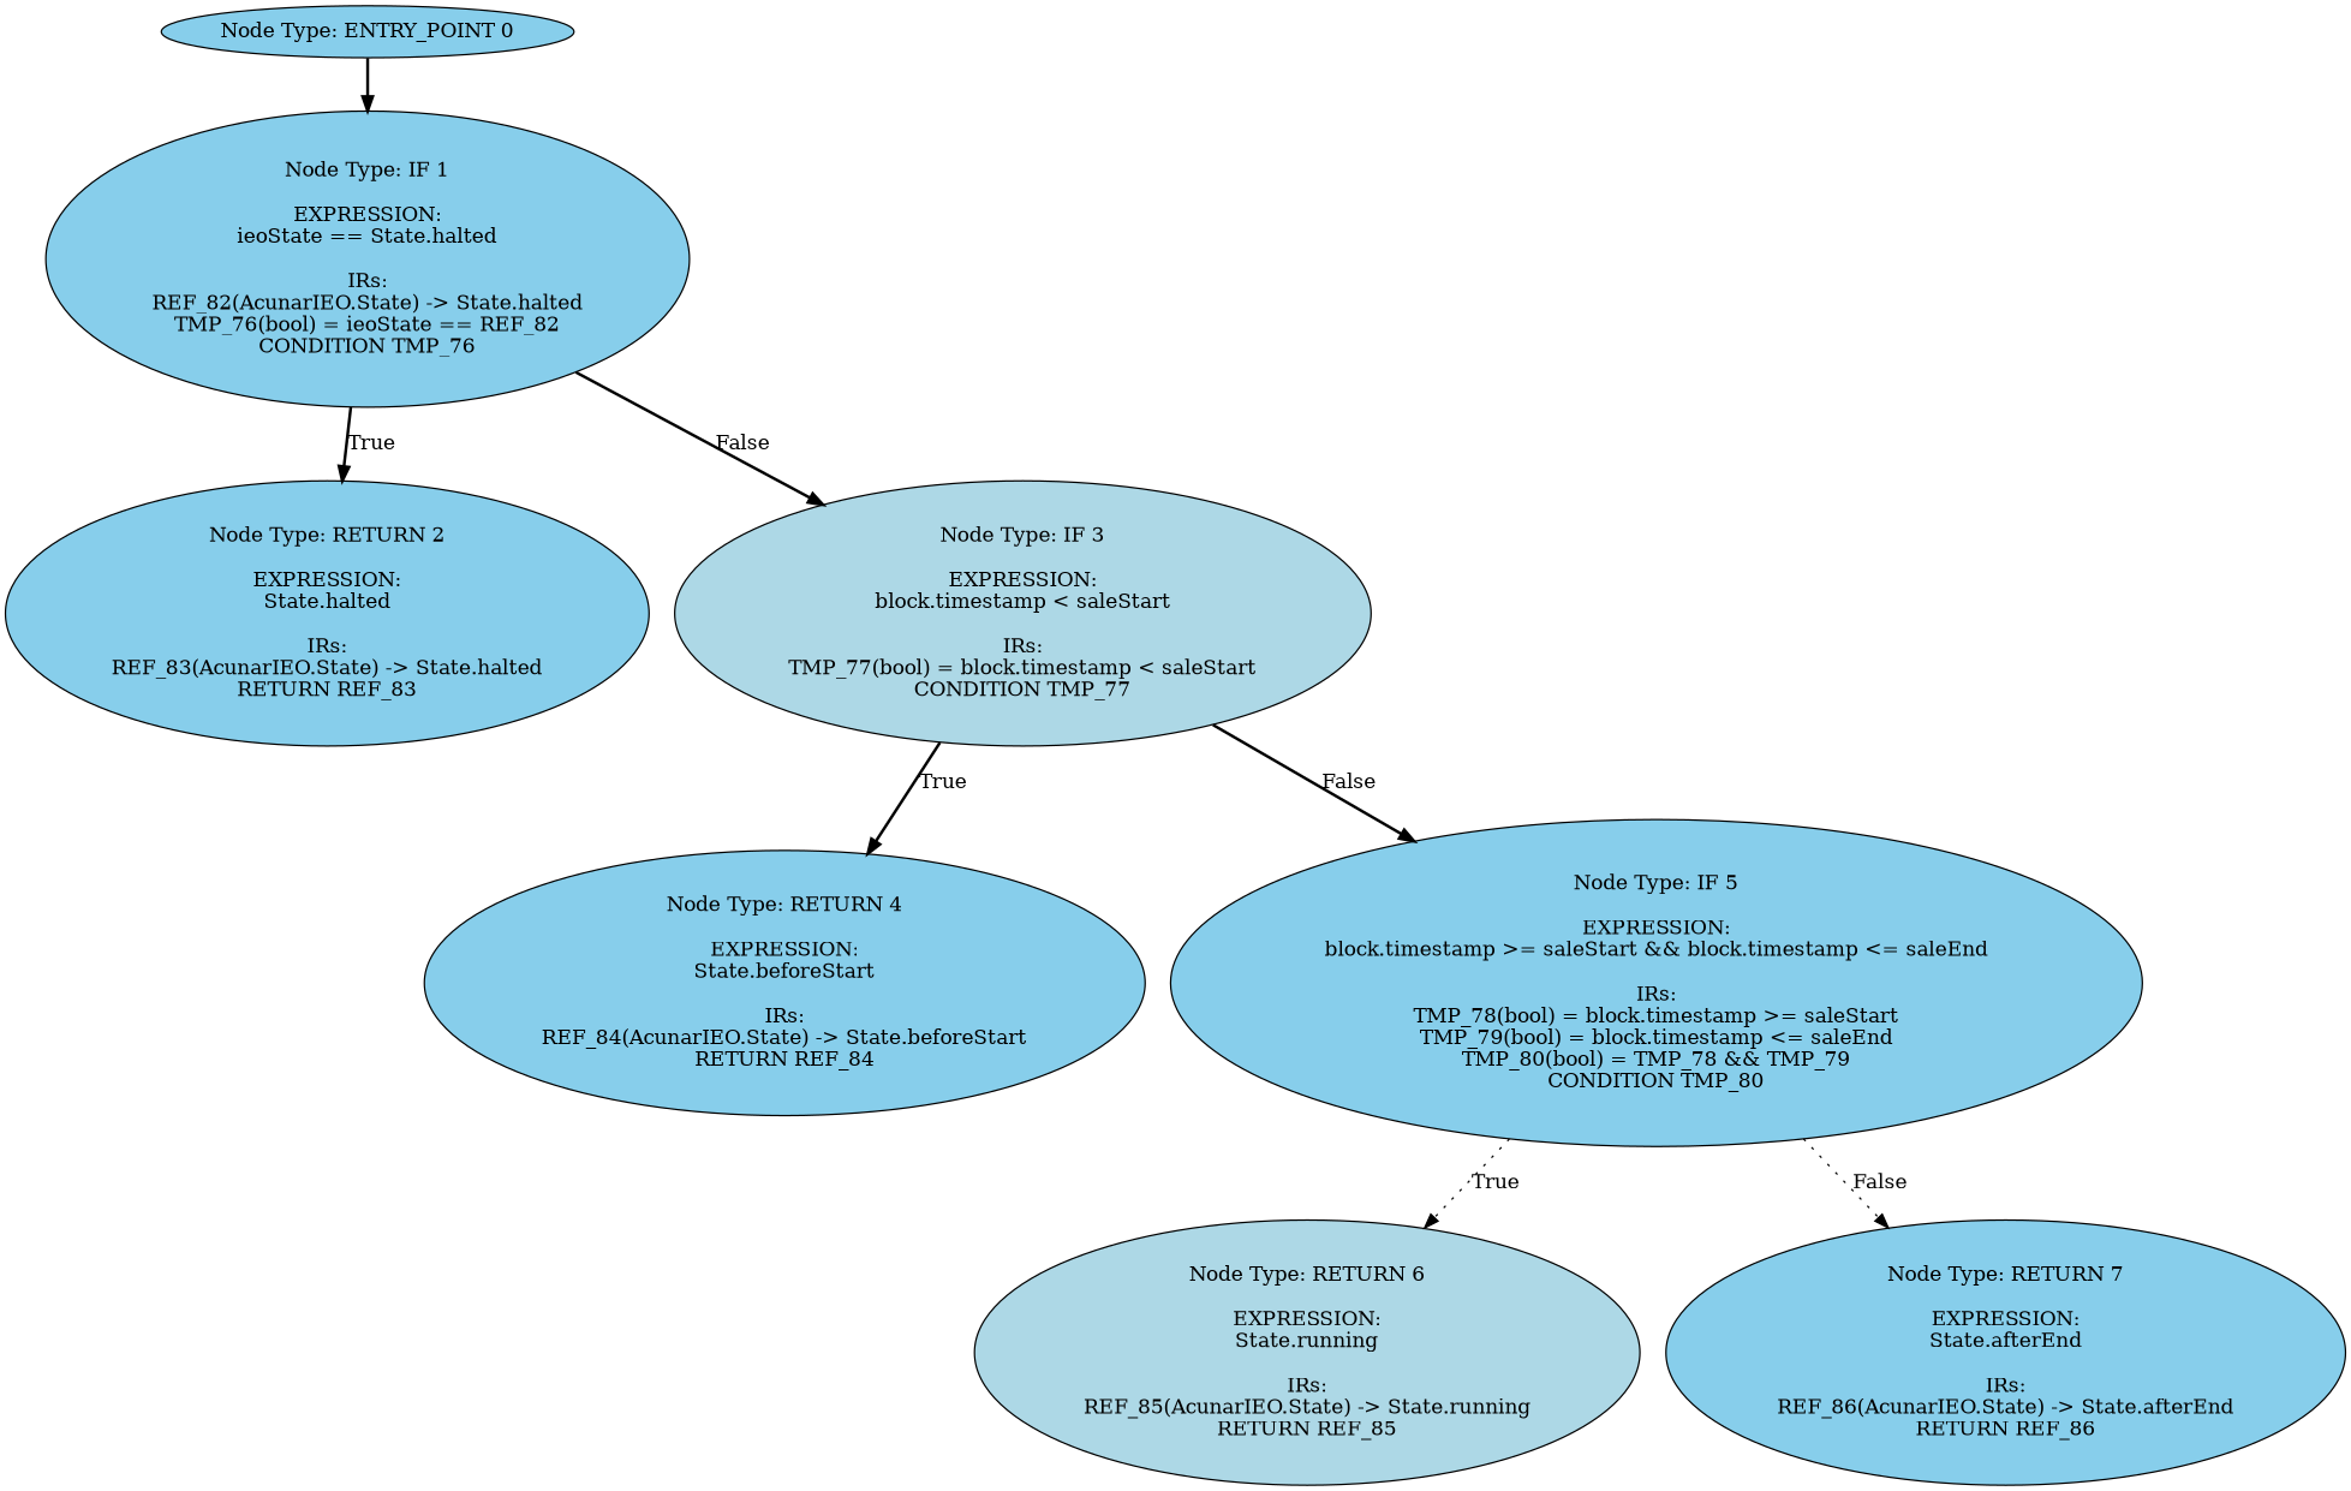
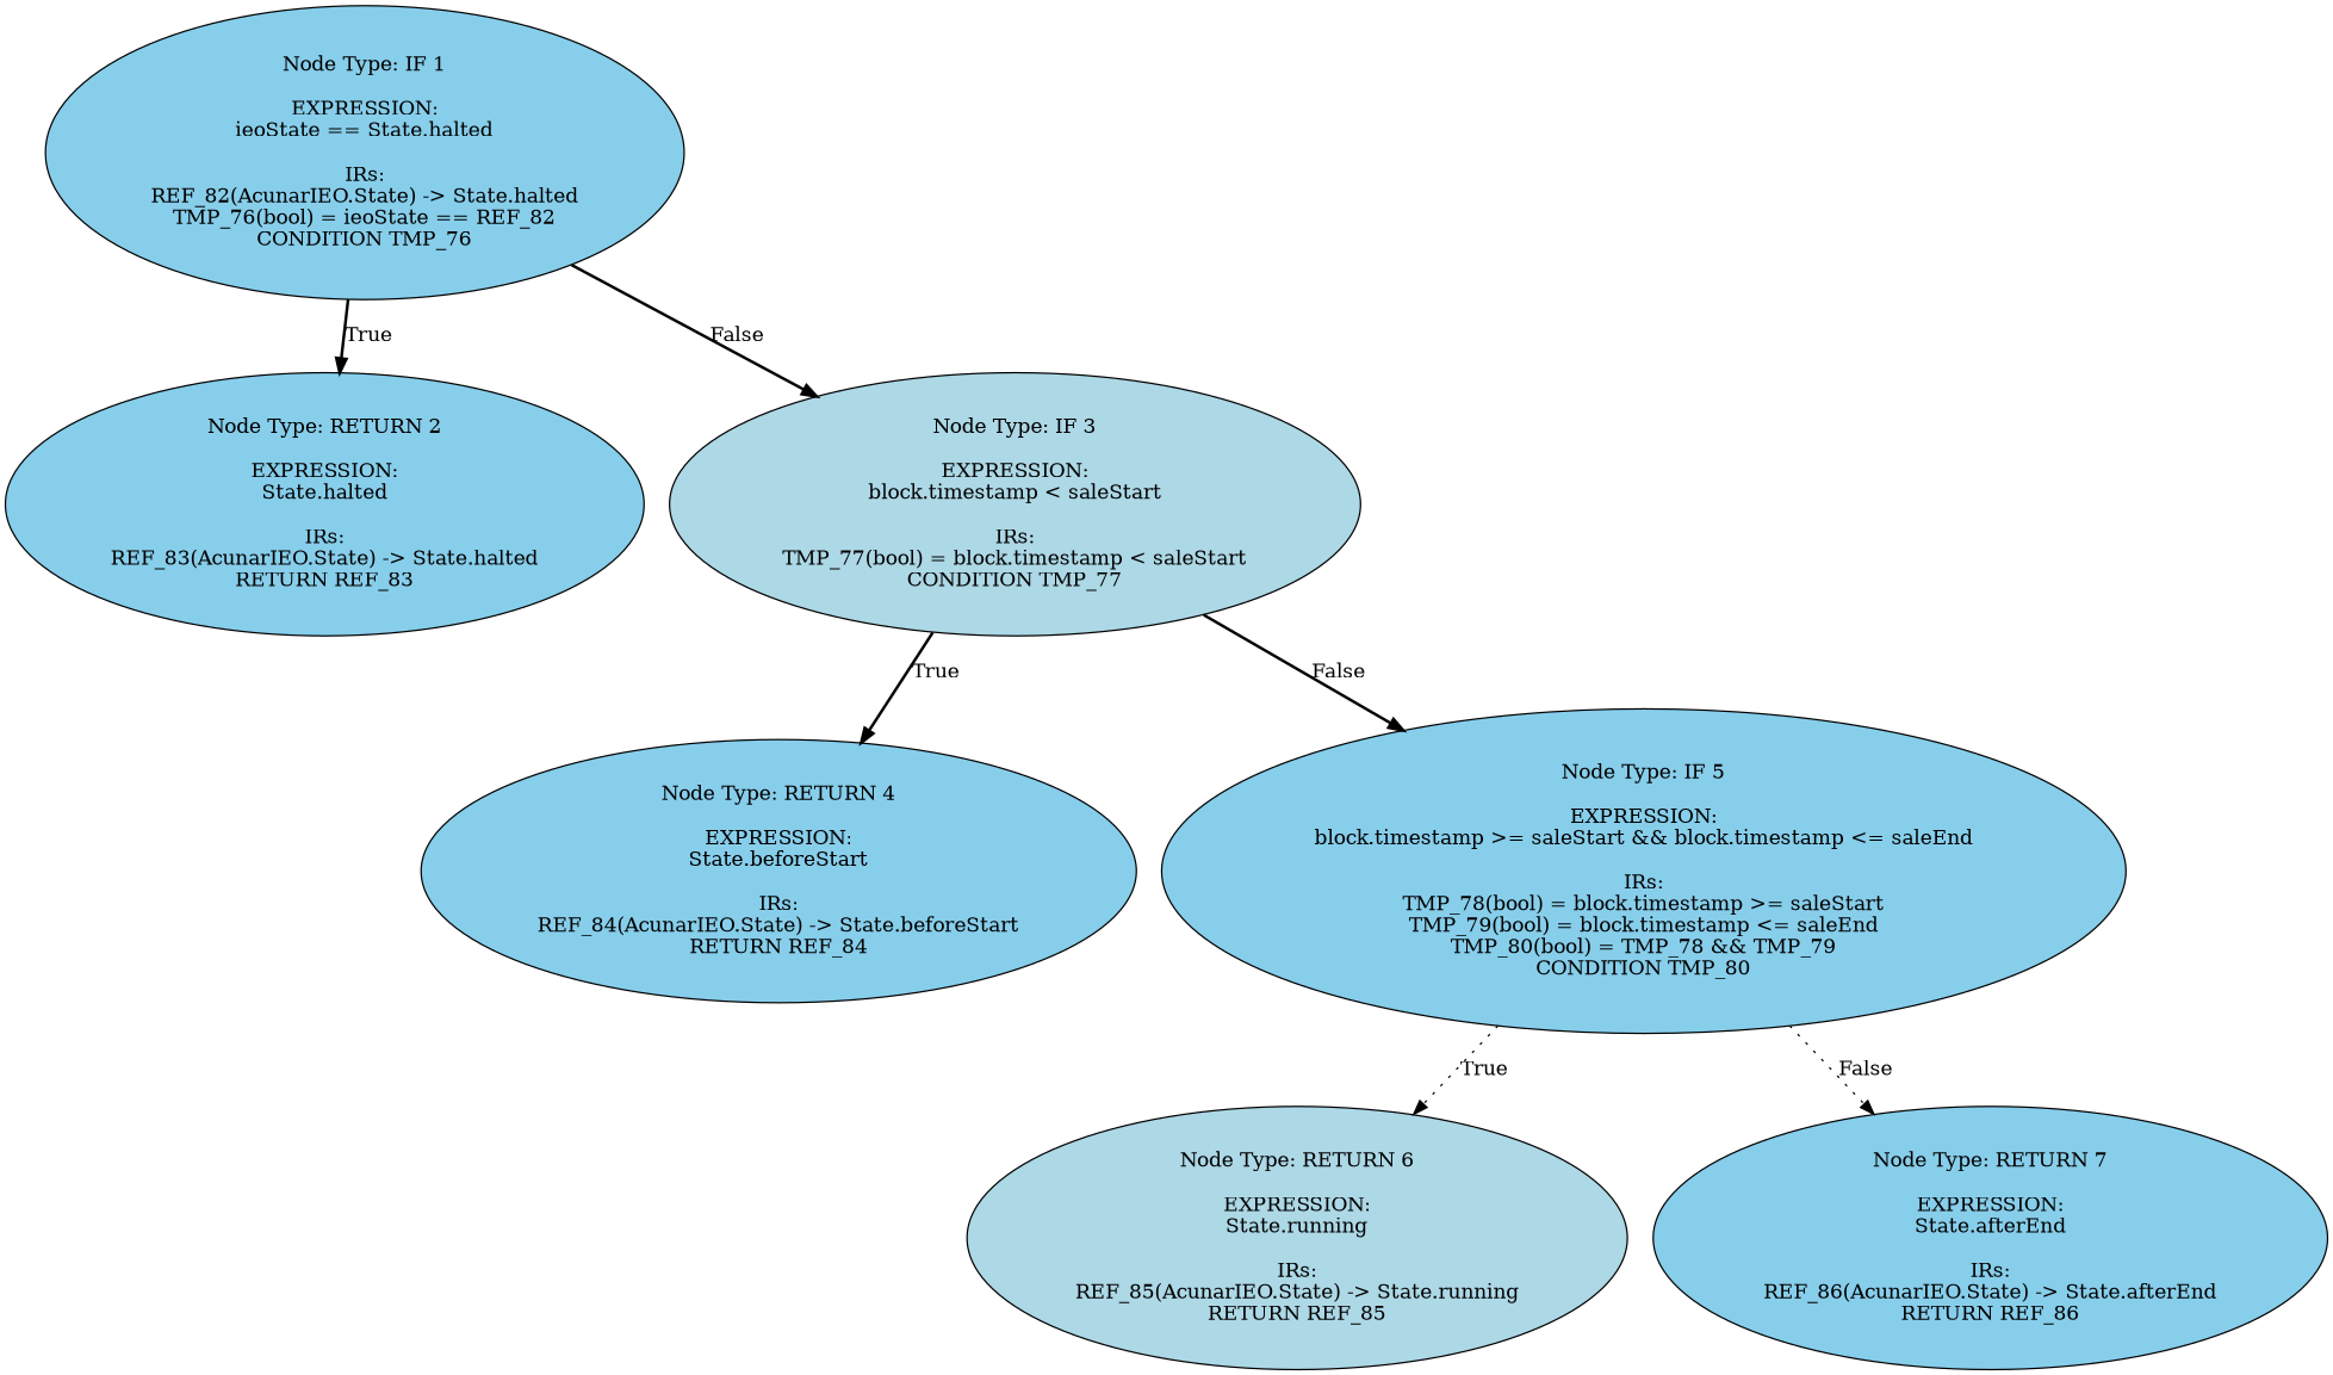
  digraph {
    node [style=filled fillcolor=skyblue]
    edge [style=bold]
-   n1 [label="Node Type: ENTRY_POINT 0\n"]
    n2 [label="Node Type: IF 1\n\nEXPRESSION:\nieoState == State.halted\n\nIRs:\nREF_82(AcunarIEO.State) -> State.halted\nTMP_76(bool) = ieoState == REF_82\nCONDITION TMP_76"]
    n3 [label="Node Type: RETURN 2\n\nEXPRESSION:\nState.halted\n\nIRs:\nREF_83(AcunarIEO.State) -> State.halted\nRETURN REF_83"]
    n4 [label="Node Type: IF 3\n\nEXPRESSION:\nblock.timestamp < saleStart\n\nIRs:\nTMP_77(bool) = block.timestamp < saleStart\nCONDITION TMP_77" fillcolor=lightblue]
    n5 [label="Node Type: RETURN 4\n\nEXPRESSION:\nState.beforeStart\n\nIRs:\nREF_84(AcunarIEO.State) -> State.beforeStart\nRETURN REF_84"]
    n6 [label="Node Type: IF 5\n\nEXPRESSION:\nblock.timestamp >= saleStart && block.timestamp <= saleEnd\n\nIRs:\nTMP_78(bool) = block.timestamp >= saleStart\nTMP_79(bool) = block.timestamp <= saleEnd\nTMP_80(bool) = TMP_78 && TMP_79\nCONDITION TMP_80"]
    n7 [label="Node Type: RETURN 6\n\nEXPRESSION:\nState.running\n\nIRs:\nREF_85(AcunarIEO.State) -> State.running\nRETURN REF_85" fillcolor=lightblue]
    n8 [label="Node Type: RETURN 7\n\nEXPRESSION:\nState.afterEnd\n\nIRs:\nREF_86(AcunarIEO.State) -> State.afterEnd\nRETURN REF_86"]
-   n1 -> n2
    n2 -> n3 [label=True]
    n2 -> n4 [label=False]
    n4 -> n5 [label=True]
    n4 -> n6 [label=False]
    n6 -> n7 [label=True style=dotted]
    n6 -> n8 [label=False style=dotted]
  }
